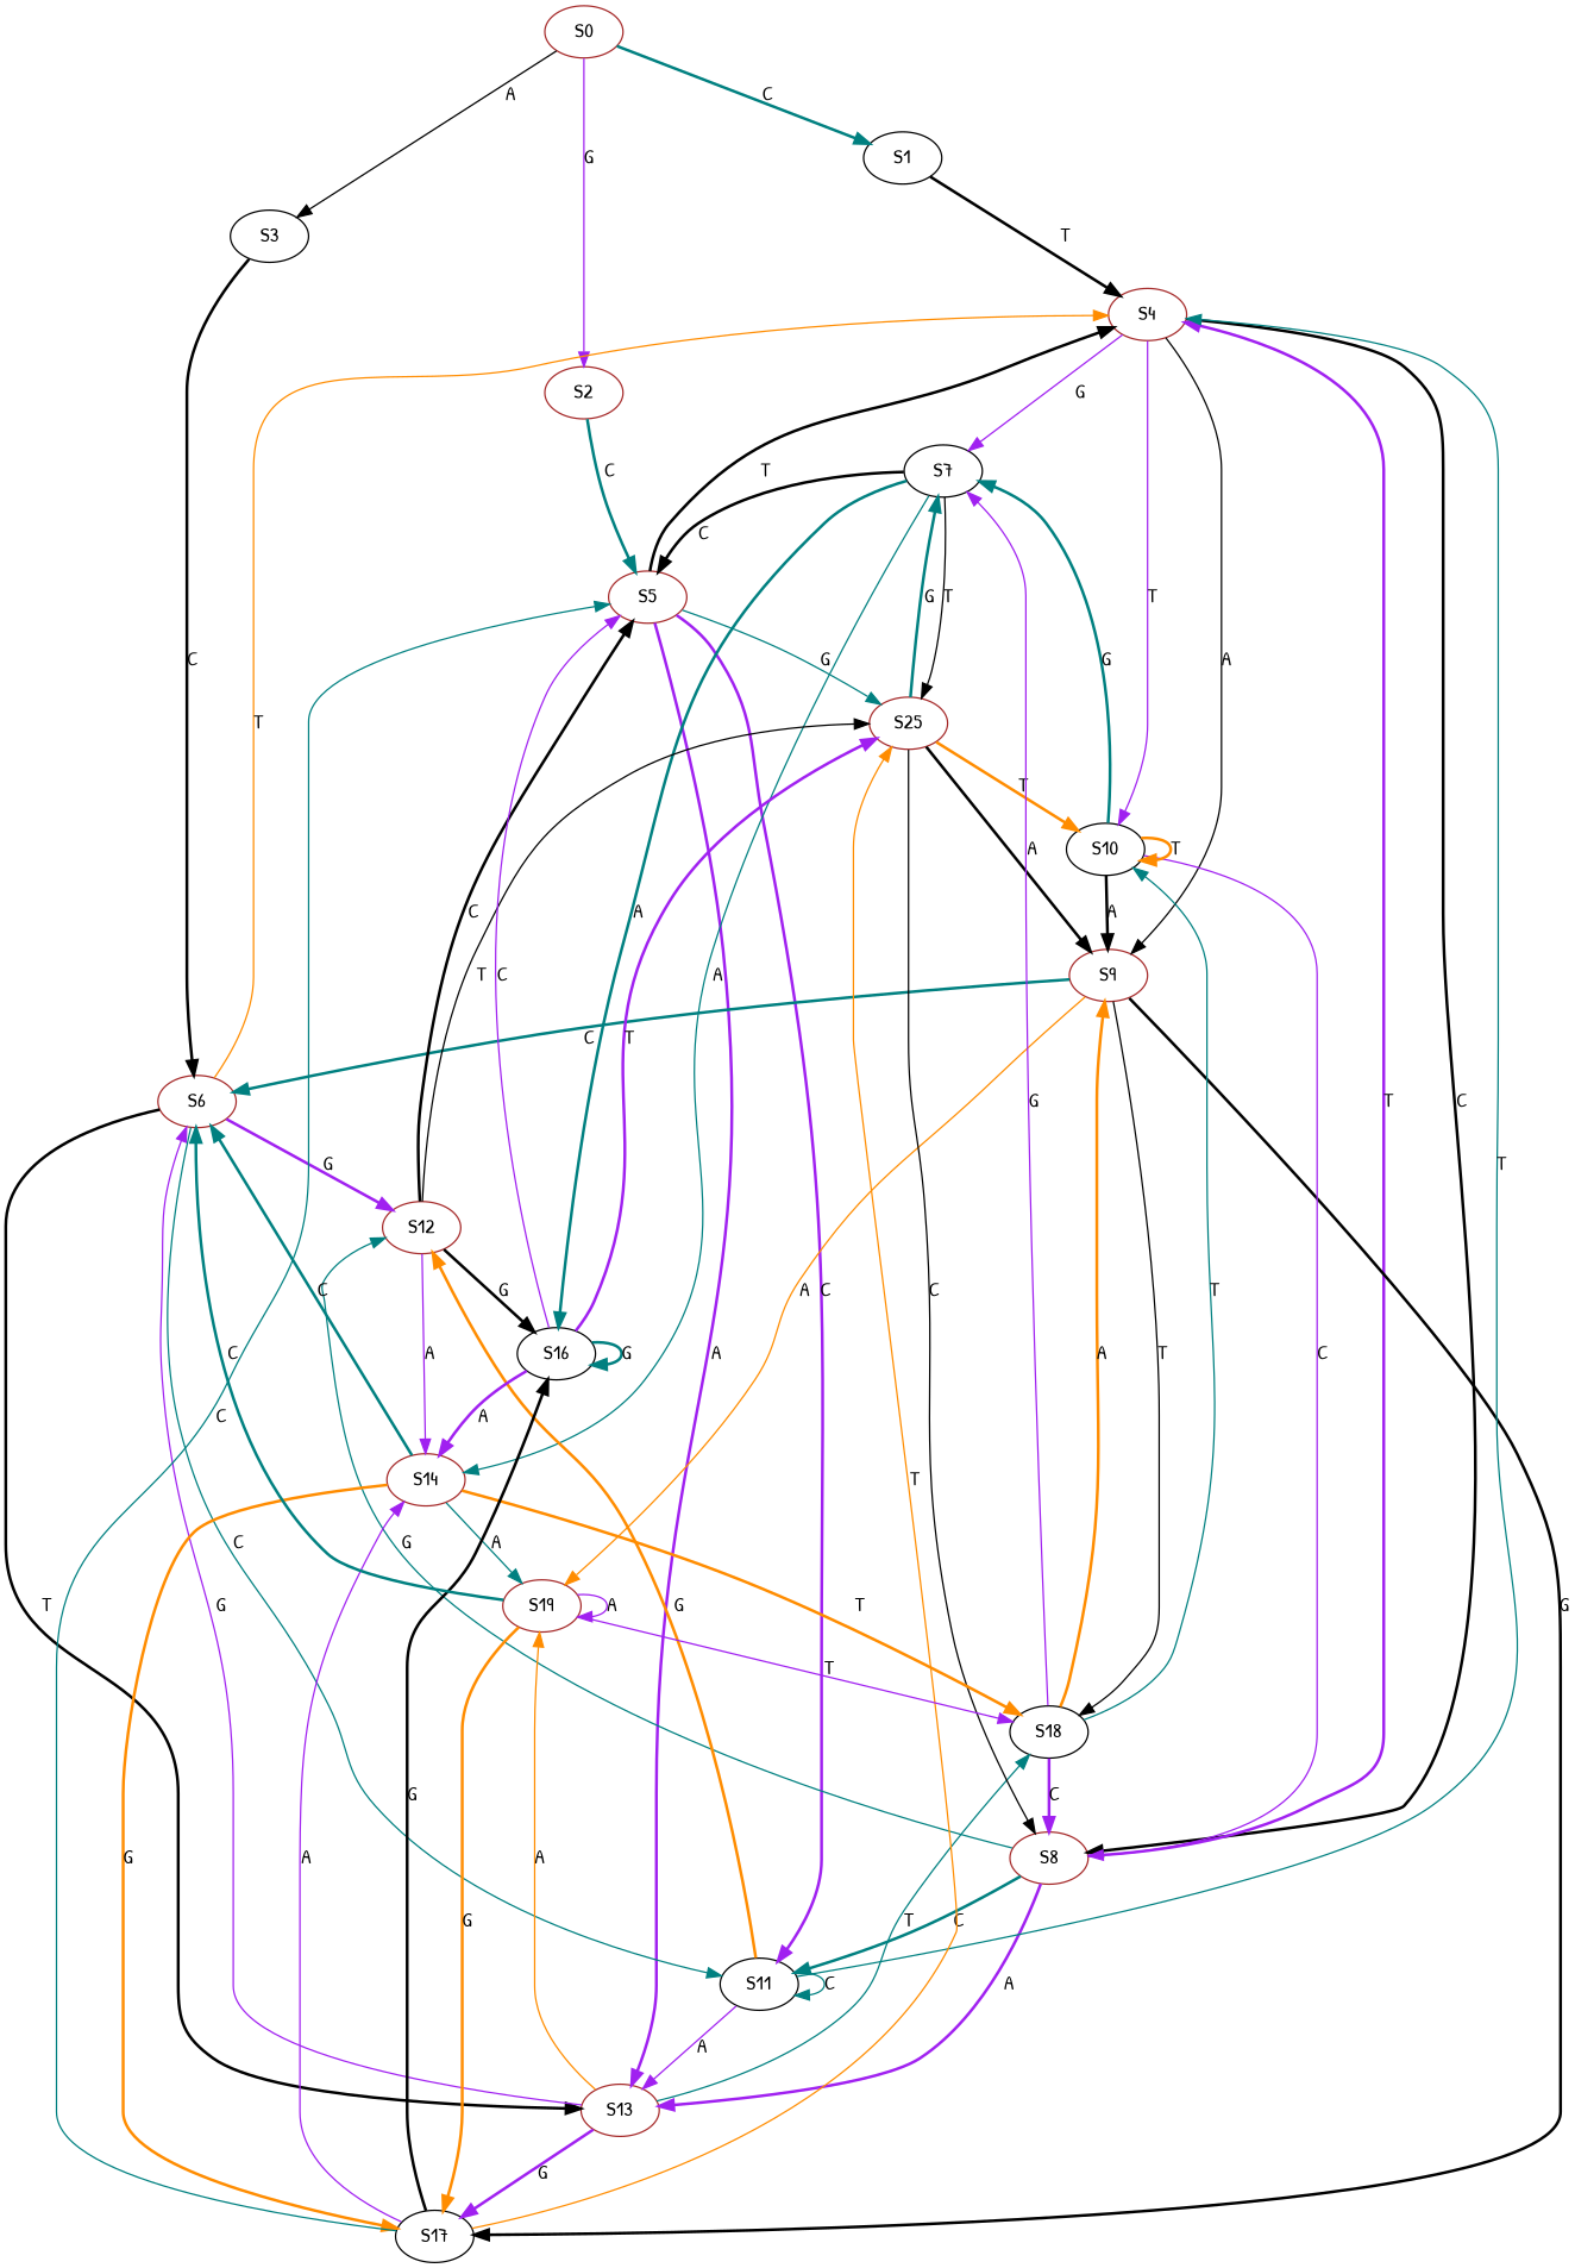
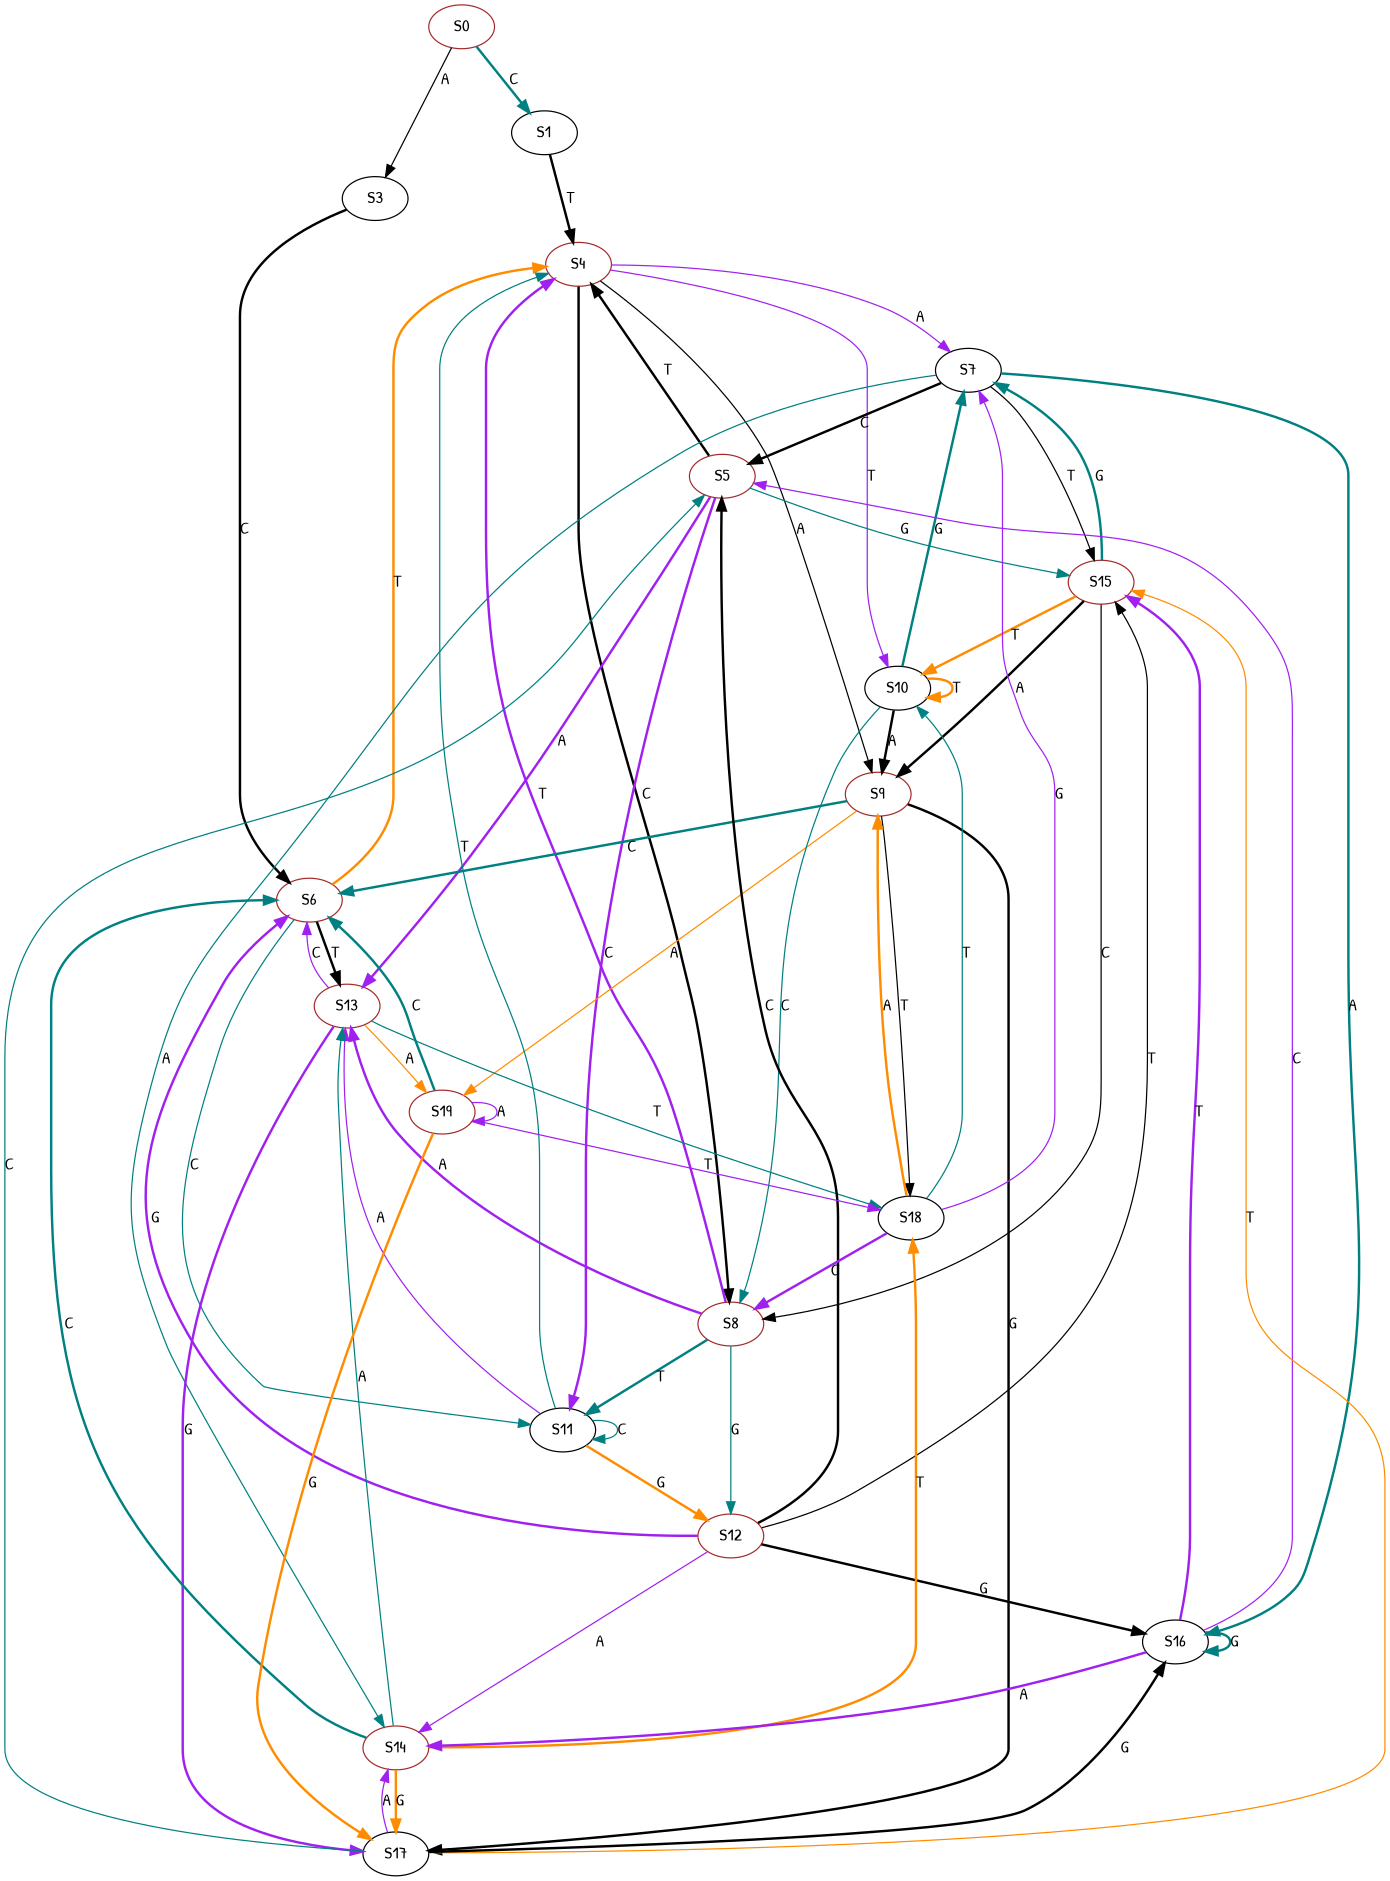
  strict digraph {
    fontname="Patrick Hand"
    node [color=brown fontname="Patrick Hand"]
    edge [color=teal fontname="Patrick Hand" style=bold]
    S1 [color=black]
    S0
-   S2
    S3 [color=black]
    S4
    S5
    S6
    S7 [color=black]
    S8
    S9
    S10 [color=black]
    S11 [color=black]
    S13
-   S15 [label=S25]
+   S15
    S12
    S14
    S16 [color=black]
    S17 [color=black]
    S18 [color=black]
    S19
    S1 -> S4 [color=black label=T]
    S0 -> S1 [label=C]
-   S0 -> S2 [color=purple label=G style=solid]
    S0 -> S3 [color=black label=A style=solid]
-   S2 -> S5 [label=C]
    S3 -> S6 [color=black label=C]
-   S4 -> S7 [color=purple label=G style=solid]
+   S4 -> S7 [color=purple label=A style=solid]
    S4 -> S8 [color=black label=C]
    S4 -> S9 [color=black label=A style=solid]
    S4 -> S10 [color=purple label=T style=solid]
    S5 -> S4 [color=black label=T]
    S5 -> S11 [color=purple label=C]
    S5 -> S13 [color=purple label=A]
    S5 -> S15 [label=G style=solid]
-   S6 -> S4 [color=darkorange label=T style=solid]
+   S6 -> S4 [color=darkorange label=T]
    S6 -> S11 [label=C style=solid]
    S6 -> S13 [color=black label=T]
-   S6 -> S12 [color=purple label=G]
+   S12 -> S6 [color=purple label=G]
    S7 -> S5 [color=black label=C]
    S7 -> S15 [color=black label=T style=solid]
    S7 -> S14 [label=A style=solid]
    S7 -> S16 [label=A]
    S8 -> S4 [color=purple label=T]
-   S8 -> S11 [label=C]
+   S8 -> S11 [label=T]
    S8 -> S13 [color=purple label=A]
    S8 -> S12 [label=G style=solid]
    S9 -> S6 [label=C]
    S9 -> S17 [color=black label=G]
    S9 -> S18 [color=black label=T style=solid]
    S9 -> S19 [color=darkorange label=A style=solid]
    S10 -> S7 [label=G]
-   S10 -> S8 [color=purple label=C style=solid]
+   S10 -> S8 [label=C style=solid]
    S10 -> S9 [color=black label=A]
    S10 -> S10 [color=darkorange label=T]
    S11 -> S4 [label=T style=solid]
    S11 -> S11 [label=C style=solid]
    S11 -> S13 [color=purple label=A style=solid]
    S11 -> S12 [color=darkorange label=G]
-   S13 -> S6 [color=purple label=G style=solid]
+   S13 -> S6 [color=purple label=C style=solid]
    S13 -> S17 [color=purple label=G]
    S13 -> S18 [label=T style=solid]
    S13 -> S19 [color=darkorange label=A style=solid]
    S15 -> S7 [label=G]
    S15 -> S8 [color=black label=C style=solid]
    S15 -> S9 [color=black label=A]
    S15 -> S10 [color=darkorange label=T]
    S12 -> S5 [color=black label=C]
    S12 -> S15 [color=black label=T style=solid]
    S12 -> S14 [color=purple label=A style=solid]
    S12 -> S16 [color=black label=G]
    S14 -> S6 [label=C]
    S14 -> S17 [color=darkorange label=G]
    S14 -> S18 [color=darkorange label=T]
-   S14 -> S19 [label=A style=solid]
+   S14 -> S13 [label=A style=solid]
    S16 -> S5 [color=purple label=C style=solid]
    S16 -> S15 [color=purple label=T]
    S16 -> S14 [color=purple label=A]
    S16 -> S16 [label=G]
    S17 -> S5 [label=C style=solid]
    S17 -> S15 [color=darkorange label=T style=solid]
    S17 -> S14 [color=purple label=A style=solid]
    S17 -> S16 [color=black label=G]
    S18 -> S7 [color=purple label=G style=solid]
    S18 -> S8 [color=purple label=C]
    S18 -> S9 [color=darkorange label=A]
    S18 -> S10 [label=T style=solid]
    S19 -> S6 [label=C]
    S19 -> S17 [color=darkorange label=G]
    S19 -> S18 [color=purple label=T style=solid]
    S19 -> S19 [color=purple label=A style=solid]
  }
